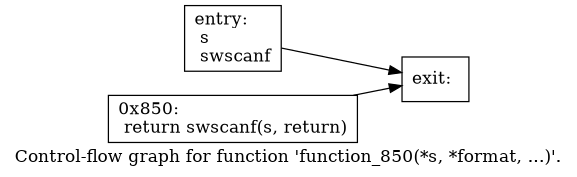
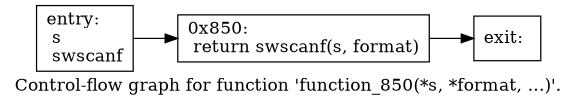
  digraph {
    label="Control-flow graph for function 'function_850(*s, *format, ...)'."
    rankdir=LR
    node [shape=record]
    n1 [label="{entry:\l  s\l  swscanf\l}"]
-   n2 [label="{0x850:\l  return swscanf(s, return)\l}"]
+   n2 [label="{0x850:\l  return swscanf(s, format)\l}"]
    n3 [label="{exit:\l}"]
-   n1 -> n3
+   n1 -> n2
    n2 -> n3
  }
